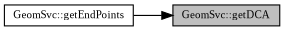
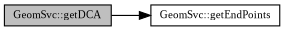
  digraph {
    rankdir=LR
    fontname="Liberation Serif"
    node [color=black fontname="Liberation Serif" fontsize=10 shape=record]
    n1 [fillcolor=grey75 fontcolor=black height=0.2 label="GeomSvc::getDCA" style=filled width=0.4]
    n2 [height=0.2 label="GeomSvc::getEndPoints" width=0.4]
-   n2 -> n1 [color=black fontname="Liberation Serif" fontsize=10 labelfontname=FreeSans labelfontsize=10 style=solid]
+   n1 -> n2 [color=black fontname="Liberation Serif" fontsize=10 labelfontname=FreeSans labelfontsize=10 style=solid]
  }
